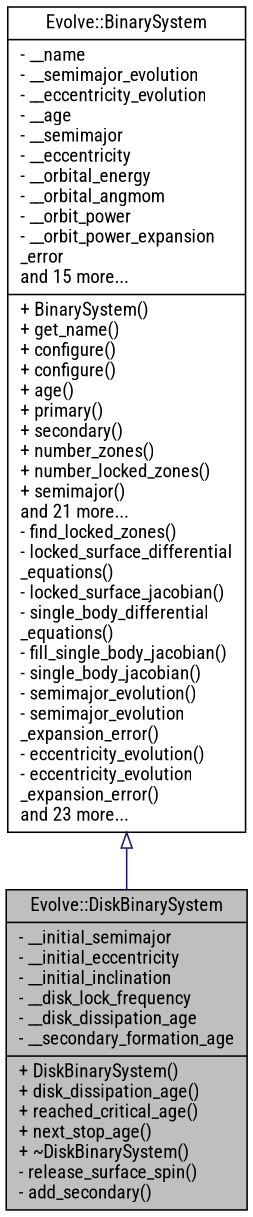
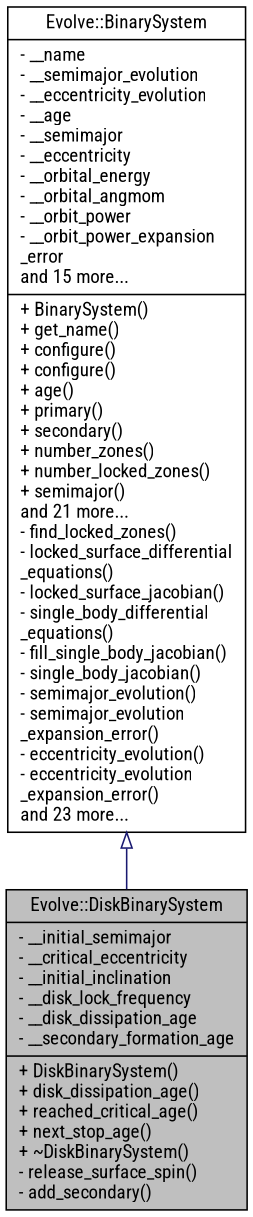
  digraph {
    fontname="Roboto Condensed"
    node [color=black fontname="Roboto Condensed" fontsize=12 shape=record style=filled]
-   n1 [fillcolor=grey75 fontcolor=black height=0.2 label="{Evolve::DiskBinarySystem\n|- __initial_semimajor\l- __initial_eccentricity\l- __initial_inclination\l- __disk_lock_frequency\l- __disk_dissipation_age\l- __secondary_formation_age\l|+ DiskBinarySystem()\l+ disk_dissipation_age()\l+ reached_critical_age()\l+ next_stop_age()\l+ ~DiskBinarySystem()\l- release_surface_spin()\l- add_secondary()\l}" width=0.4]
+   n1 [fillcolor=grey75 fontcolor=black height=0.2 label="{Evolve::DiskBinarySystem\n|- __initial_semimajor\l- __critical_eccentricity\l- __initial_inclination\l- __disk_lock_frequency\l- __disk_dissipation_age\l- __secondary_formation_age\l|+ DiskBinarySystem()\l+ disk_dissipation_age()\l+ reached_critical_age()\l+ next_stop_age()\l+ ~DiskBinarySystem()\l- release_surface_spin()\l- add_secondary()\l}" width=0.4]
    n2 [fillcolor=white height=0.2 label="{Evolve::BinarySystem\n|- __name\l- __semimajor_evolution\l- __eccentricity_evolution\l- __age\l- __semimajor\l- __eccentricity\l- __orbital_energy\l- __orbital_angmom\l- __orbit_power\l- __orbit_power_expansion\l_error\land 15 more...\l|+ BinarySystem()\l+ get_name()\l+ configure()\l+ configure()\l+ age()\l+ primary()\l+ secondary()\l+ number_zones()\l+ number_locked_zones()\l+ semimajor()\land 21 more...\l- find_locked_zones()\l- locked_surface_differential\l_equations()\l- locked_surface_jacobian()\l- single_body_differential\l_equations()\l- fill_single_body_jacobian()\l- single_body_jacobian()\l- semimajor_evolution()\l- semimajor_evolution\l_expansion_error()\l- eccentricity_evolution()\l- eccentricity_evolution\l_expansion_error()\land 23 more...\l}" width=0.4]
    n2 -> n1 [arrowtail=onormal color=midnightblue dir=back fontname="Roboto Condensed" fontsize=12 labelfontname=Helvetica labelfontsize=12 style=solid]
  }
